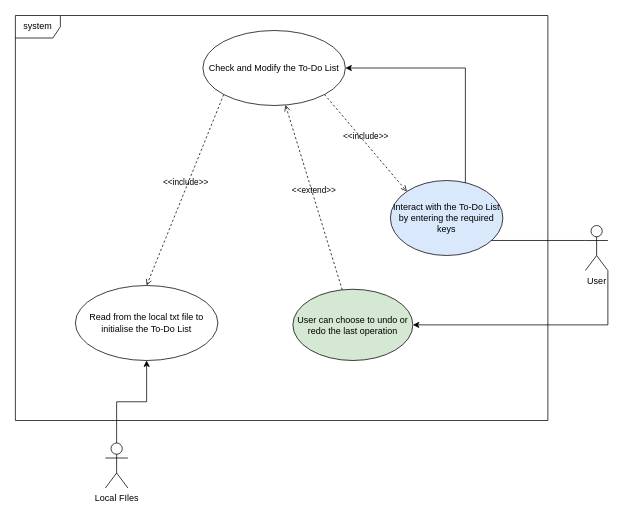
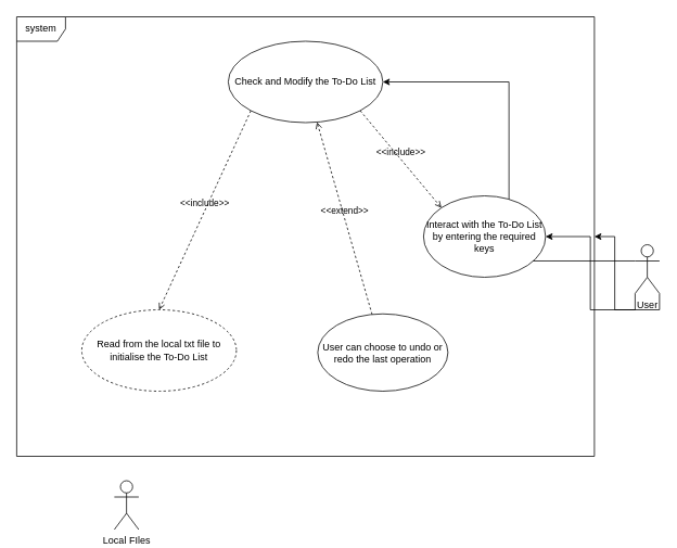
  <mxCell id="0" />
  <mxCell id="1" parent="0" />
  <mxCell id="2" value="system" style="shape=umlFrame;whiteSpace=wrap;html=1;pointerEvents=0;" parent="1" vertex="1"><mxGeometry x="20" y="20" width="710" height="540" as="geometry" /></mxCell>
+ <mxCell id="3" style="edgeStyle=orthogonalEdgeStyle;rounded=0;orthogonalLoop=1;jettySize=auto;html=1;exitX=0;exitY=1;exitDx=0;exitDy=0;exitPerimeter=0;entryX=1;entryY=0.5;entryDx=0;entryDy=0;" parent="1" source="6" target="10" edge="1"><mxGeometry relative="1" as="geometry" /></mxCell>
  <mxCell id="4" style="edgeStyle=orthogonalEdgeStyle;rounded=0;orthogonalLoop=1;jettySize=auto;html=1;exitX=0;exitY=0.333;exitDx=0;exitDy=0;exitPerimeter=0;entryX=1;entryY=0.5;entryDx=0;entryDy=0;" parent="1" source="6" target="9" edge="1"><mxGeometry relative="1" as="geometry" /></mxCell>
- <mxCell id="5" style="edgeStyle=orthogonalEdgeStyle;rounded=0;orthogonalLoop=1;jettySize=auto;html=1;exitX=1;exitY=1;exitDx=0;exitDy=0;exitPerimeter=0;entryX=1;entryY=0.5;entryDx=0;entryDy=0;" parent="1" source="6" target="14" edge="1"><mxGeometry relative="1" as="geometry" /></mxCell>
+ <mxCell id="5" style="edgeStyle=orthogonalEdgeStyle;rounded=0;orthogonalLoop=1;jettySize=auto;html=1;exitX=1;exitY=1;exitDx=0;exitDy=0;exitPerimeter=0;" parent="1" source="6" target="2" edge="1"><mxGeometry relative="1" as="geometry" /></mxCell>
  <mxCell id="6" value="User" style="shape=umlActor;verticalLabelPosition=bottom;verticalAlign=top;html=1;" parent="1" vertex="1"><mxGeometry x="780" y="300" width="30" height="60" as="geometry" /></mxCell>
- <mxCell id="7" style="edgeStyle=orthogonalEdgeStyle;rounded=0;orthogonalLoop=1;jettySize=auto;html=1;exitX=0.5;exitY=0;exitDx=0;exitDy=0;exitPerimeter=0;entryX=0.5;entryY=1;entryDx=0;entryDy=0;" parent="1" source="8" target="11" edge="1"><mxGeometry relative="1" as="geometry" /></mxCell>
  <mxCell id="8" value="&lt;div&gt;&lt;span style=&quot;background-color: initial;&quot;&gt;Local FIles&lt;/span&gt;&lt;br&gt;&lt;/div&gt;" style="shape=umlActor;verticalLabelPosition=bottom;verticalAlign=top;html=1;" parent="1" vertex="1"><mxGeometry x="140" y="590" width="30" height="60" as="geometry" /></mxCell>
- <mxCell id="9" value="Check and Modify the To-Do&lt;span style=&quot;background-color: initial;&quot;&gt;&amp;nbsp;List&lt;/span&gt;" style="ellipse;whiteSpace=wrap;html=1;" parent="1" vertex="1"><mxGeometry x="270" y="40" width="190" height="100" as="geometry" /></mxCell>
- <mxCell id="10" value="Interact with the To-Do List by entering the required keys" style="ellipse;whiteSpace=wrap;html=1;fillColor=#dae8fc;" parent="1" vertex="1"><mxGeometry x="520" y="240" width="150" height="100" as="geometry" /></mxCell>
- <mxCell id="11" value="Read from the local txt file to initialise the To-Do List" style="ellipse;whiteSpace=wrap;html=1;" parent="1" vertex="1"><mxGeometry x="100" y="380" width="190" height="100" as="geometry" /></mxCell>
+ <mxCell id="9" value="Check and Modify the To-Do&lt;span style=&quot;background-color: initial;&quot;&gt;&amp;nbsp;List&lt;/span&gt;" style="ellipse;whiteSpace=wrap;html=1;" parent="1" vertex="1"><mxGeometry x="280" y="50" width="190" height="100" as="geometry" /></mxCell>
+ <mxCell id="10" value="Interact with the To-Do List by entering the required keys" style="ellipse;whiteSpace=wrap;html=1;" parent="1" vertex="1"><mxGeometry x="520" y="240" width="150" height="100" as="geometry" /></mxCell>
+ <mxCell id="11" value="Read from the local txt file to initialise the To-Do List" style="ellipse;whiteSpace=wrap;html=1;dashed=1;" parent="1" vertex="1"><mxGeometry x="100" y="380" width="190" height="100" as="geometry" /></mxCell>
  <mxCell id="12" value="&amp;lt;&amp;lt;include&amp;gt;&amp;gt;" style="html=1;verticalAlign=bottom;labelBackgroundColor=none;endArrow=open;endFill=0;dashed=1;rounded=0;exitX=0;exitY=1;exitDx=0;exitDy=0;entryX=0.5;entryY=0;entryDx=0;entryDy=0;" parent="1" source="9" target="11" edge="1"><mxGeometry width="160" relative="1" as="geometry"><mxPoint x="270" y="260" as="sourcePoint" /><mxPoint x="430" y="260" as="targetPoint" /></mxGeometry></mxCell>
  <mxCell id="13" value="&amp;lt;&amp;lt;include&amp;gt;&amp;gt;" style="html=1;verticalAlign=bottom;labelBackgroundColor=none;endArrow=open;endFill=0;dashed=1;rounded=0;exitX=1;exitY=1;exitDx=0;exitDy=0;entryX=0;entryY=0;entryDx=0;entryDy=0;" parent="1" source="9" target="10" edge="1"><mxGeometry width="160" relative="1" as="geometry"><mxPoint x="480" y="310" as="sourcePoint" /><mxPoint x="640" y="310" as="targetPoint" /></mxGeometry></mxCell>
- <mxCell id="14" value="User can choose to undo or redo the last operation" style="ellipse;whiteSpace=wrap;html=1;fillColor=#d5e8d4;" parent="1" vertex="1"><mxGeometry x="390" y="385" width="160" height="95" as="geometry" /></mxCell>
+ <mxCell id="14" value="User can choose to undo or redo the last operation" style="ellipse;whiteSpace=wrap;html=1;" parent="1" vertex="1"><mxGeometry x="390" y="385" width="160" height="95" as="geometry" /></mxCell>
  <mxCell id="15" value="&amp;lt;&amp;lt;extend&amp;gt;&amp;gt;" style="html=1;verticalAlign=bottom;labelBackgroundColor=none;endArrow=open;endFill=0;dashed=1;rounded=0;" edge="1" parent="1" source="14" target="9"><mxGeometry width="160" relative="1" as="geometry"><mxPoint x="320" y="310" as="sourcePoint" /><mxPoint x="480" y="310" as="targetPoint" /></mxGeometry></mxCell>
